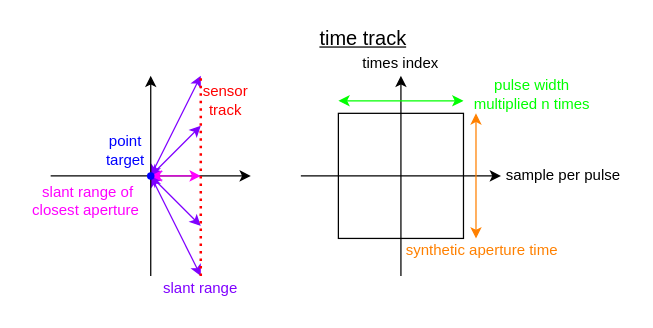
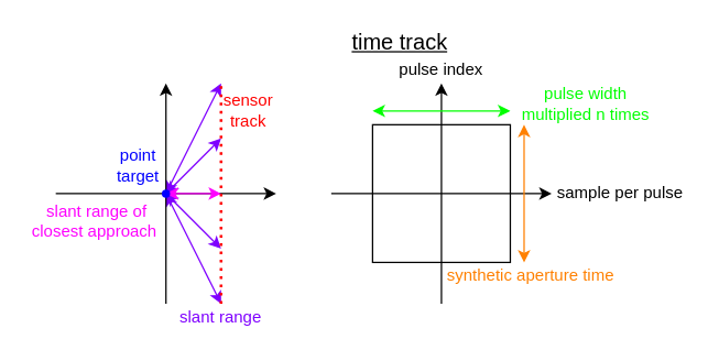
  <mxCell id="0" />
  <mxCell id="1" parent="0" />
  <mxCell id="2" value="" style="endArrow=classic;startArrow=classic;html=1;rounded=0;strokeColor=#7F00FF;" parent="1" source="23" edge="1"><mxGeometry width="50" height="50" relative="1" as="geometry"><mxPoint x="130" y="150" as="sourcePoint" /><mxPoint x="160" y="60" as="targetPoint" /></mxGeometry></mxCell>
  <mxCell id="3" value="" style="endArrow=classic;startArrow=classic;html=1;rounded=0;exitX=0.698;exitY=0.614;exitDx=0;exitDy=0;exitPerimeter=0;strokeColor=#7F00FF;" parent="1" source="23" edge="1"><mxGeometry width="50" height="50" relative="1" as="geometry"><mxPoint x="130" y="150" as="sourcePoint" /><mxPoint x="160" y="180" as="targetPoint" /></mxGeometry></mxCell>
  <mxCell id="4" value="" style="endArrow=classic;startArrow=classic;html=1;rounded=0;strokeColor=#7F00FF;" parent="1" source="23" edge="1"><mxGeometry width="50" height="50" relative="1" as="geometry"><mxPoint x="130" y="150" as="sourcePoint" /><mxPoint x="160" y="220" as="targetPoint" /></mxGeometry></mxCell>
  <mxCell id="5" value="" style="endArrow=classic;startArrow=classic;html=1;rounded=0;exitX=0.755;exitY=0.195;exitDx=0;exitDy=0;exitPerimeter=0;strokeColor=#7F00FF;" parent="1" source="23" edge="1"><mxGeometry width="50" height="50" relative="1" as="geometry"><mxPoint x="90" y="90" as="sourcePoint" /><mxPoint x="160" y="100" as="targetPoint" /></mxGeometry></mxCell>
  <mxCell id="6" value="" style="rounded=0;whiteSpace=wrap;html=1;" parent="1" vertex="1"><mxGeometry x="270" y="90" width="100" height="100" as="geometry" /></mxCell>
  <mxCell id="7" value="" style="endArrow=classic;html=1;rounded=0;" parent="1" edge="1"><mxGeometry width="50" height="50" relative="1" as="geometry"><mxPoint x="320" y="220" as="sourcePoint" /><mxPoint x="320" y="60" as="targetPoint" /></mxGeometry></mxCell>
  <mxCell id="8" value="" style="endArrow=classic;html=1;rounded=0;" parent="1" edge="1"><mxGeometry width="50" height="50" relative="1" as="geometry"><mxPoint x="240" y="140" as="sourcePoint" /><mxPoint x="400" y="140" as="targetPoint" /></mxGeometry></mxCell>
  <mxCell id="9" value="" style="endArrow=classic;html=1;rounded=0;" parent="1" edge="1"><mxGeometry width="50" height="50" relative="1" as="geometry"><mxPoint x="120" y="220" as="sourcePoint" /><mxPoint x="120" y="60" as="targetPoint" /></mxGeometry></mxCell>
  <mxCell id="10" value="" style="endArrow=classic;html=1;rounded=0;" parent="1" edge="1"><mxGeometry width="50" height="50" relative="1" as="geometry"><mxPoint y="140" as="sourcePoint" x="40" /><mxPoint x="200" y="140" as="targetPoint" /></mxGeometry></mxCell>
  <mxCell id="11" value="&lt;font color=&quot;#0000ff&quot;&gt;point target&lt;/font&gt;" style="text;html=1;align=center;verticalAlign=middle;whiteSpace=wrap;rounded=0;" parent="1" vertex="1"><mxGeometry x="80" y="100" width="40" height="40" as="geometry" /></mxCell>
  <mxCell id="12" value="" style="endArrow=none;html=1;rounded=0;dashed=1;strokeWidth=2;strokeColor=#FF0000;dashPattern=1 2;" parent="1" edge="1"><mxGeometry width="50" height="50" relative="1" as="geometry"><mxPoint x="160" y="220" as="sourcePoint" /><mxPoint x="160" y="60" as="targetPoint" /></mxGeometry></mxCell>
  <mxCell id="13" value="&lt;font color=&quot;#ff0000&quot;&gt;sensor&lt;/font&gt;&lt;div&gt;&lt;font color=&quot;#ff0000&quot;&gt;track&lt;/font&gt;&lt;/div&gt;" style="text;html=1;align=center;verticalAlign=middle;whiteSpace=wrap;rounded=0;" parent="1" vertex="1"><mxGeometry x="160" y="60" width="40" height="40" as="geometry" /></mxCell>
  <mxCell id="14" value="sample per pulse" style="text;html=1;align=center;verticalAlign=middle;whiteSpace=wrap;rounded=0;" parent="1" vertex="1"><mxGeometry x="400" y="130" width="100" height="20" as="geometry" /></mxCell>
- <mxCell id="15" value="times index" style="text;html=1;align=center;verticalAlign=middle;whiteSpace=wrap;rounded=0;" parent="1" vertex="1"><mxGeometry x="280" y="40" width="80" height="20" as="geometry" /></mxCell>
+ <mxCell id="15" value="pulse index" style="text;html=1;align=center;verticalAlign=middle;whiteSpace=wrap;rounded=0;" parent="1" vertex="1"><mxGeometry x="280" y="40" width="80" height="20" as="geometry" /></mxCell>
  <mxCell id="16" value="" style="endArrow=classic;startArrow=classic;html=1;rounded=0;strokeColor=#00FF00;" parent="1" edge="1"><mxGeometry width="50" height="50" relative="1" as="geometry"><mxPoint x="270" y="80" as="sourcePoint" /><mxPoint x="370" y="80" as="targetPoint" /></mxGeometry></mxCell>
  <mxCell id="17" value="" style="endArrow=classic;startArrow=classic;html=1;rounded=0;strokeColor=#FF8000;" parent="1" edge="1"><mxGeometry width="50" height="50" relative="1" as="geometry"><mxPoint x="380" y="190" as="sourcePoint" /><mxPoint x="380" y="90" as="targetPoint" /></mxGeometry></mxCell>
  <mxCell id="18" value="&lt;font color=&quot;#00ff00&quot;&gt;pulse width multiplied n times&lt;/font&gt;" style="text;html=1;align=center;verticalAlign=middle;whiteSpace=wrap;rounded=0;" parent="1" vertex="1"><mxGeometry x="370" y="60" width="110" height="30" as="geometry" /></mxCell>
  <mxCell id="19" value="&lt;font color=&quot;#ff8000&quot;&gt;synthetic aperture time&lt;/font&gt;" style="text;html=1;align=center;verticalAlign=middle;whiteSpace=wrap;rounded=0;" parent="1" vertex="1"><mxGeometry x="320" y="190" width="130" height="20" as="geometry" /></mxCell>
  <mxCell id="20" value="&lt;u&gt;&lt;font style=&quot;font-size: 16px;&quot;&gt;time track&lt;/font&gt;&lt;/u&gt;" style="text;html=1;align=center;verticalAlign=middle;whiteSpace=wrap;rounded=0;" parent="1" vertex="1"><mxGeometry x="240" y="20" width="100" height="20" as="geometry" /></mxCell>
  <mxCell id="21" value="" style="endArrow=classic;startArrow=classic;html=1;rounded=0;strokeColor=#FF00FF;exitX=0.945;exitY=0.751;exitDx=0;exitDy=0;exitPerimeter=0;" parent="1" source="23" edge="1"><mxGeometry width="50" height="50" relative="1" as="geometry"><mxPoint x="250" y="130" as="sourcePoint" /><mxPoint x="160" y="140" as="targetPoint" /></mxGeometry></mxCell>
- <mxCell id="22" value="&lt;font color=&quot;#ff00ff&quot;&gt;slant range of closest aperture&amp;nbsp;&lt;/font&gt;" style="text;html=1;align=center;verticalAlign=middle;whiteSpace=wrap;rounded=0;" parent="1" vertex="1"><mxGeometry x="20" y="140" width="100" height="40" as="geometry" /></mxCell>
+ <mxCell id="22" value="&lt;font color=&quot;#ff00ff&quot;&gt;slant range of closest approach&amp;nbsp;&lt;/font&gt;" style="text;html=1;align=center;verticalAlign=middle;whiteSpace=wrap;rounded=0;" parent="1" vertex="1"><mxGeometry x="20" y="140" width="100" height="40" as="geometry" /></mxCell>
  <mxCell id="23" value="" style="shape=waypoint;sketch=0;fillStyle=solid;size=6;pointerEvents=1;points=[];fillColor=none;resizable=0;rotatable=0;perimeter=centerPerimeter;snapToPoint=1;strokeColor=#0000FF;" parent="1" vertex="1"><mxGeometry x="110" y="130" width="20" height="20" as="geometry" /></mxCell>
  <mxCell id="24" value="&lt;font color=&quot;#7f00ff&quot;&gt;slant range&lt;/font&gt;" style="text;html=1;align=center;verticalAlign=middle;whiteSpace=wrap;rounded=0;" parent="1" vertex="1"><mxGeometry x="120" y="220" width="80" height="20" as="geometry" /></mxCell>
